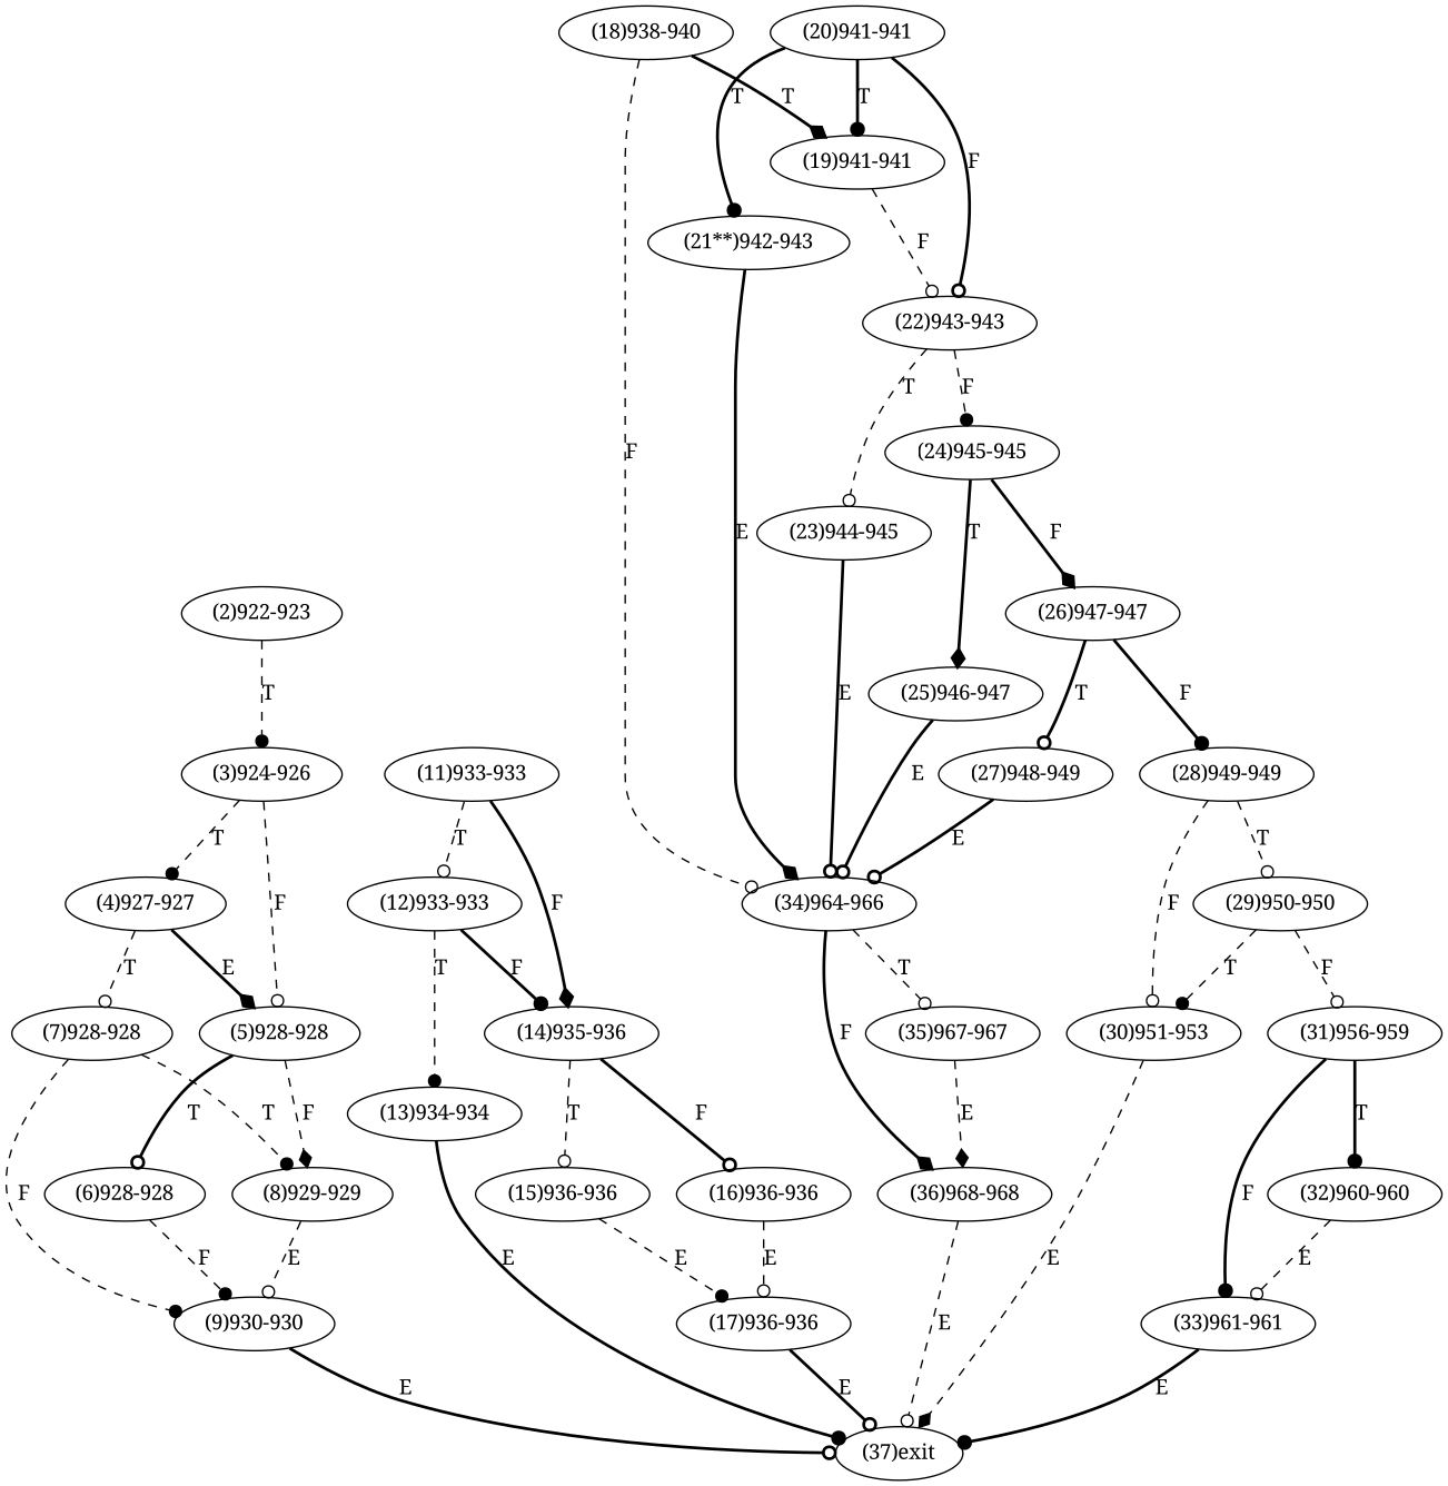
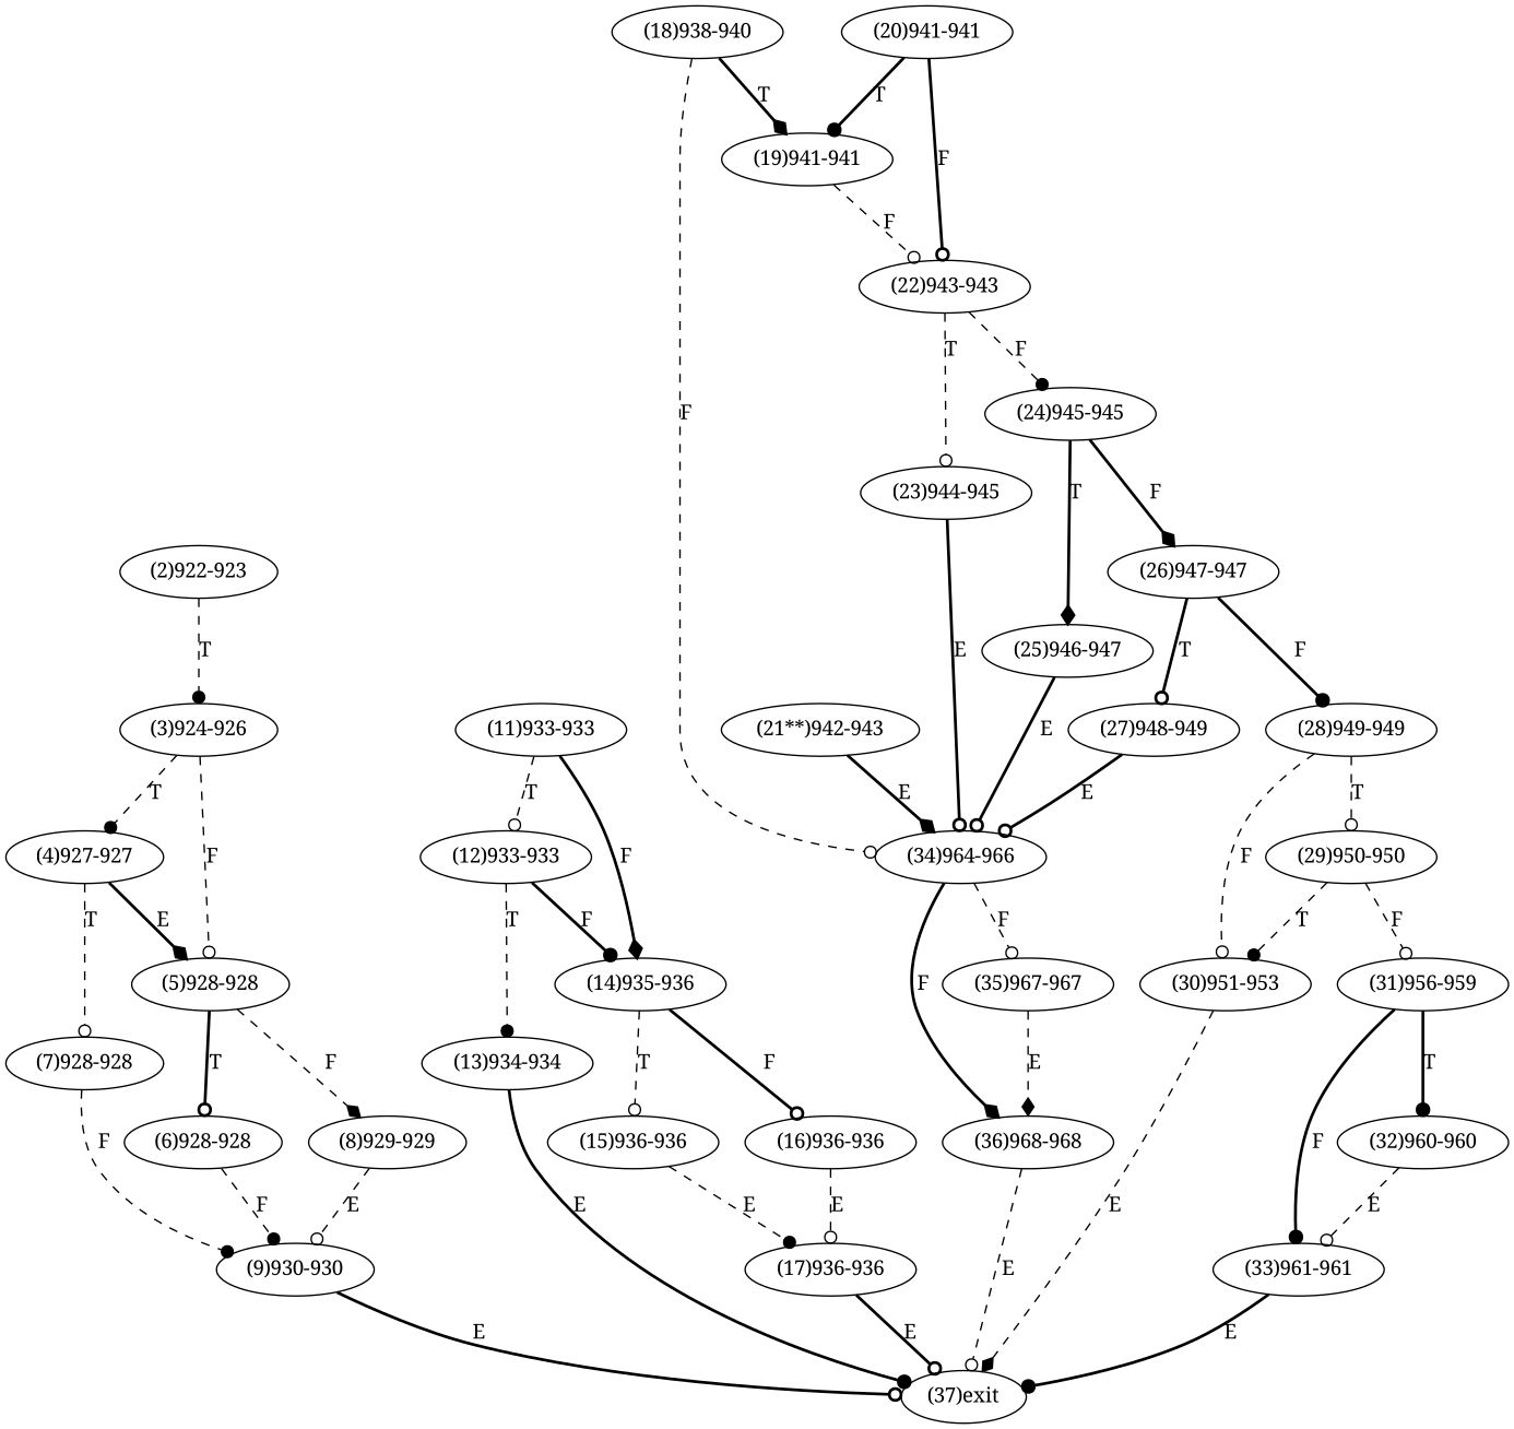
  digraph {
    fontname="Noto Serif"
    node [fontname="Noto Serif"]
    edge [arrowhead=odot fontname="Noto Serif" style=dashed]
    n1 [label="(2)922-923"]
    n2 [label="(3)924-926"]
    n3 [label="(4)927-927"]
    n4 [label="(5)928-928"]
    n5 [label="(7)928-928"]
    n6 [label="(6)928-928"]
    n7 [label="(8)929-929"]
    n8 [label="(9)930-930"]
    n9 [label="(37)exit"]
    n10 [label="(11)933-933"]
    n11 [label="(12)933-933"]
    n12 [label="(14)935-936"]
    n13 [label="(18)938-940"]
    n14 [label="(19)941-941"]
    n15 [label="(34)964-966"]
    n16 [label="(13)934-934"]
    n17 [label="(15)936-936"]
    n18 [label="(16)936-936"]
    n19 [label="(17)936-936"]
    n20 [label="(22)943-943"]
    n21 [label="(20)941-941"]
    n22 [label="(21**)942-943"]
    n23 [label="(23)944-945"]
    n24 [label="(24)945-945"]
    n25 [label="(35)967-967"]
    n26 [label="(36)968-968"]
    n27 [label="(25)946-947"]
    n28 [label="(26)947-947"]
    n29 [label="(27)948-949"]
    n30 [label="(28)949-949"]
    n31 [label="(29)950-950"]
    n32 [label="(30)951-953"]
    n33 [label="(31)956-959"]
    n34 [label="(32)960-960"]
    n35 [label="(33)961-961"]
    n1 -> n2 [arrowhead=dot label=T]
    n2 -> n3 [arrowhead=dot label=T]
    n2 -> n4 [label=F]
    n3 -> n4 [arrowhead=diamond label=E style=bold]
    n3 -> n5 [label=T]
    n4 -> n6 [label=T style=bold]
    n4 -> n7 [arrowhead=diamond label=F]
-   n5 -> n7 [arrowhead=dot label=T]
    n5 -> n8 [arrowhead=dot label=F]
    n6 -> n8 [arrowhead=dot label=F]
    n7 -> n8 [label=E]
    n8 -> n9 [label=E style=bold]
    n10 -> n11 [label=T]
    n10 -> n12 [arrowhead=diamond label=F style=bold]
    n11 -> n12 [arrowhead=dot label=F style=bold]
    n11 -> n16 [arrowhead=dot label=T]
    n12 -> n17 [label=T]
    n12 -> n18 [label=F style=bold]
    n13 -> n14 [arrowhead=diamond label=T style=bold]
    n13 -> n15 [label=F]
    n14 -> n20 [label=F]
-   n15 -> n25 [label=T]
+   n15 -> n25 [label=F]
    n15 -> n26 [arrowhead=diamond label=F style=bold]
    n16 -> n9 [arrowhead=dot label=E style=bold]
    n17 -> n19 [arrowhead=dot label=E]
    n18 -> n19 [label=E]
    n19 -> n9 [label=E style=bold]
    n20 -> n23 [label=T]
    n20 -> n24 [arrowhead=dot label=F]
    n21 -> n14 [arrowhead=dot label=T style=bold]
    n21 -> n20 [label=F style=bold]
-   n21 -> n22 [arrowhead=dot label=T style=bold]
    n22 -> n15 [arrowhead=diamond label=E style=bold]
    n23 -> n15 [label=E style=bold]
    n24 -> n27 [arrowhead=diamond label=T style=bold]
    n24 -> n28 [arrowhead=diamond label=F style=bold]
    n25 -> n26 [arrowhead=diamond label=E]
    n26 -> n9 [label=E]
    n27 -> n15 [label=E style=bold]
    n28 -> n29 [label=T style=bold]
    n28 -> n30 [arrowhead=dot label=F style=bold]
    n29 -> n15 [label=E style=bold]
    n30 -> n31 [label=T]
    n30 -> n32 [label=F]
    n31 -> n32 [arrowhead=dot label=T]
    n31 -> n33 [label=F]
    n32 -> n9 [arrowhead=diamond label=E]
    n33 -> n34 [arrowhead=dot label=T style=bold]
    n33 -> n35 [arrowhead=dot label=F style=bold]
    n34 -> n35 [label=E]
    n35 -> n9 [arrowhead=dot label=E style=bold]
  }
